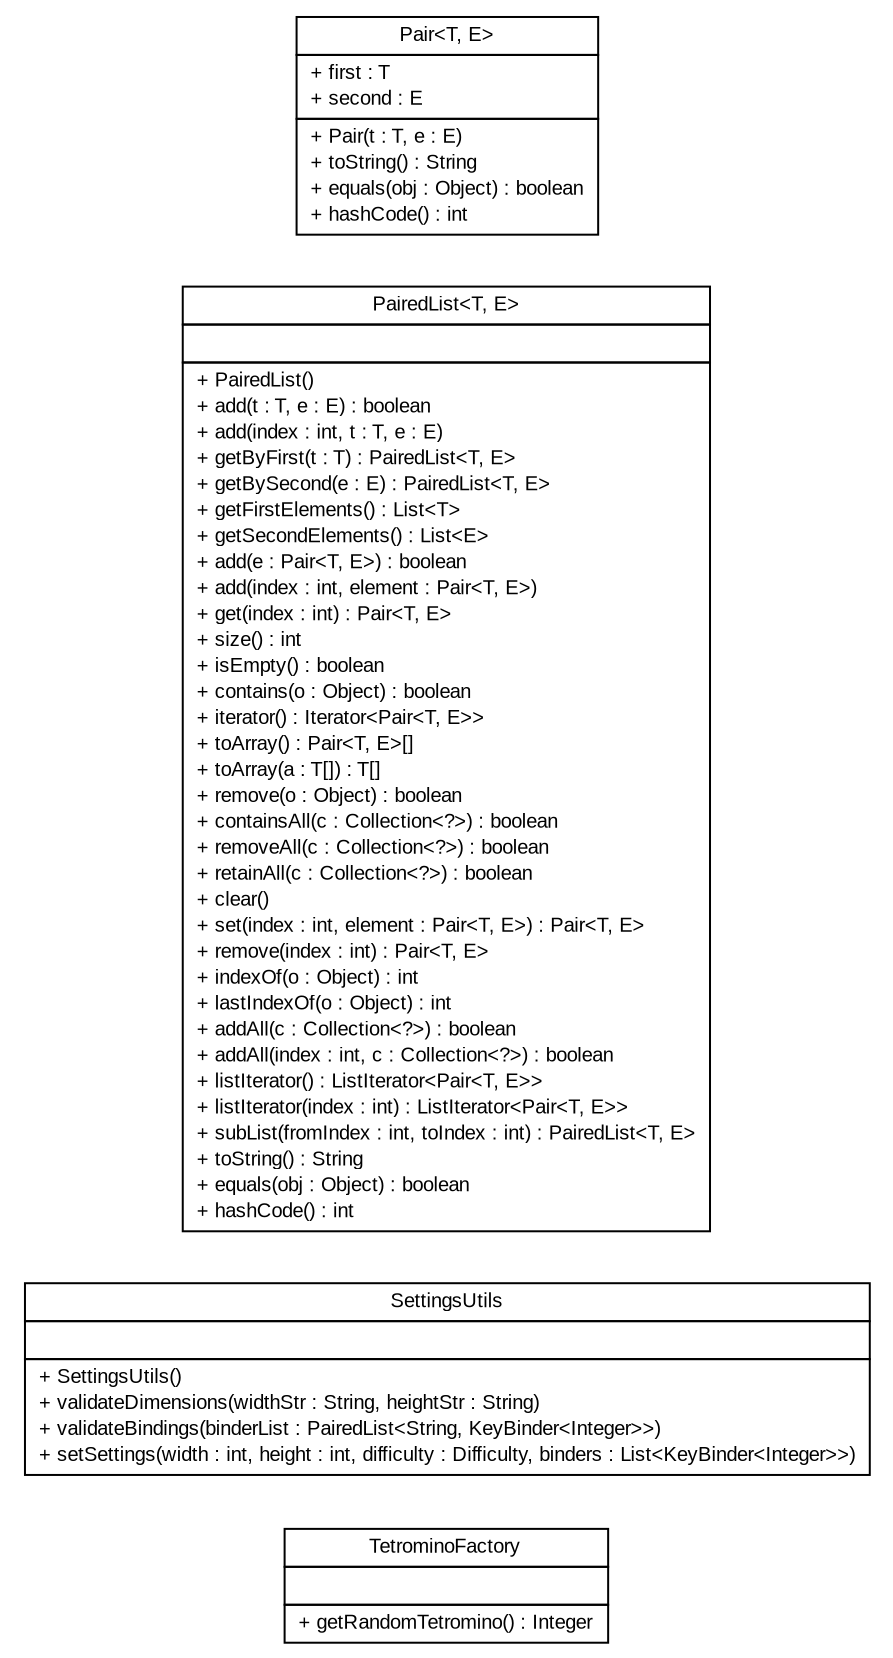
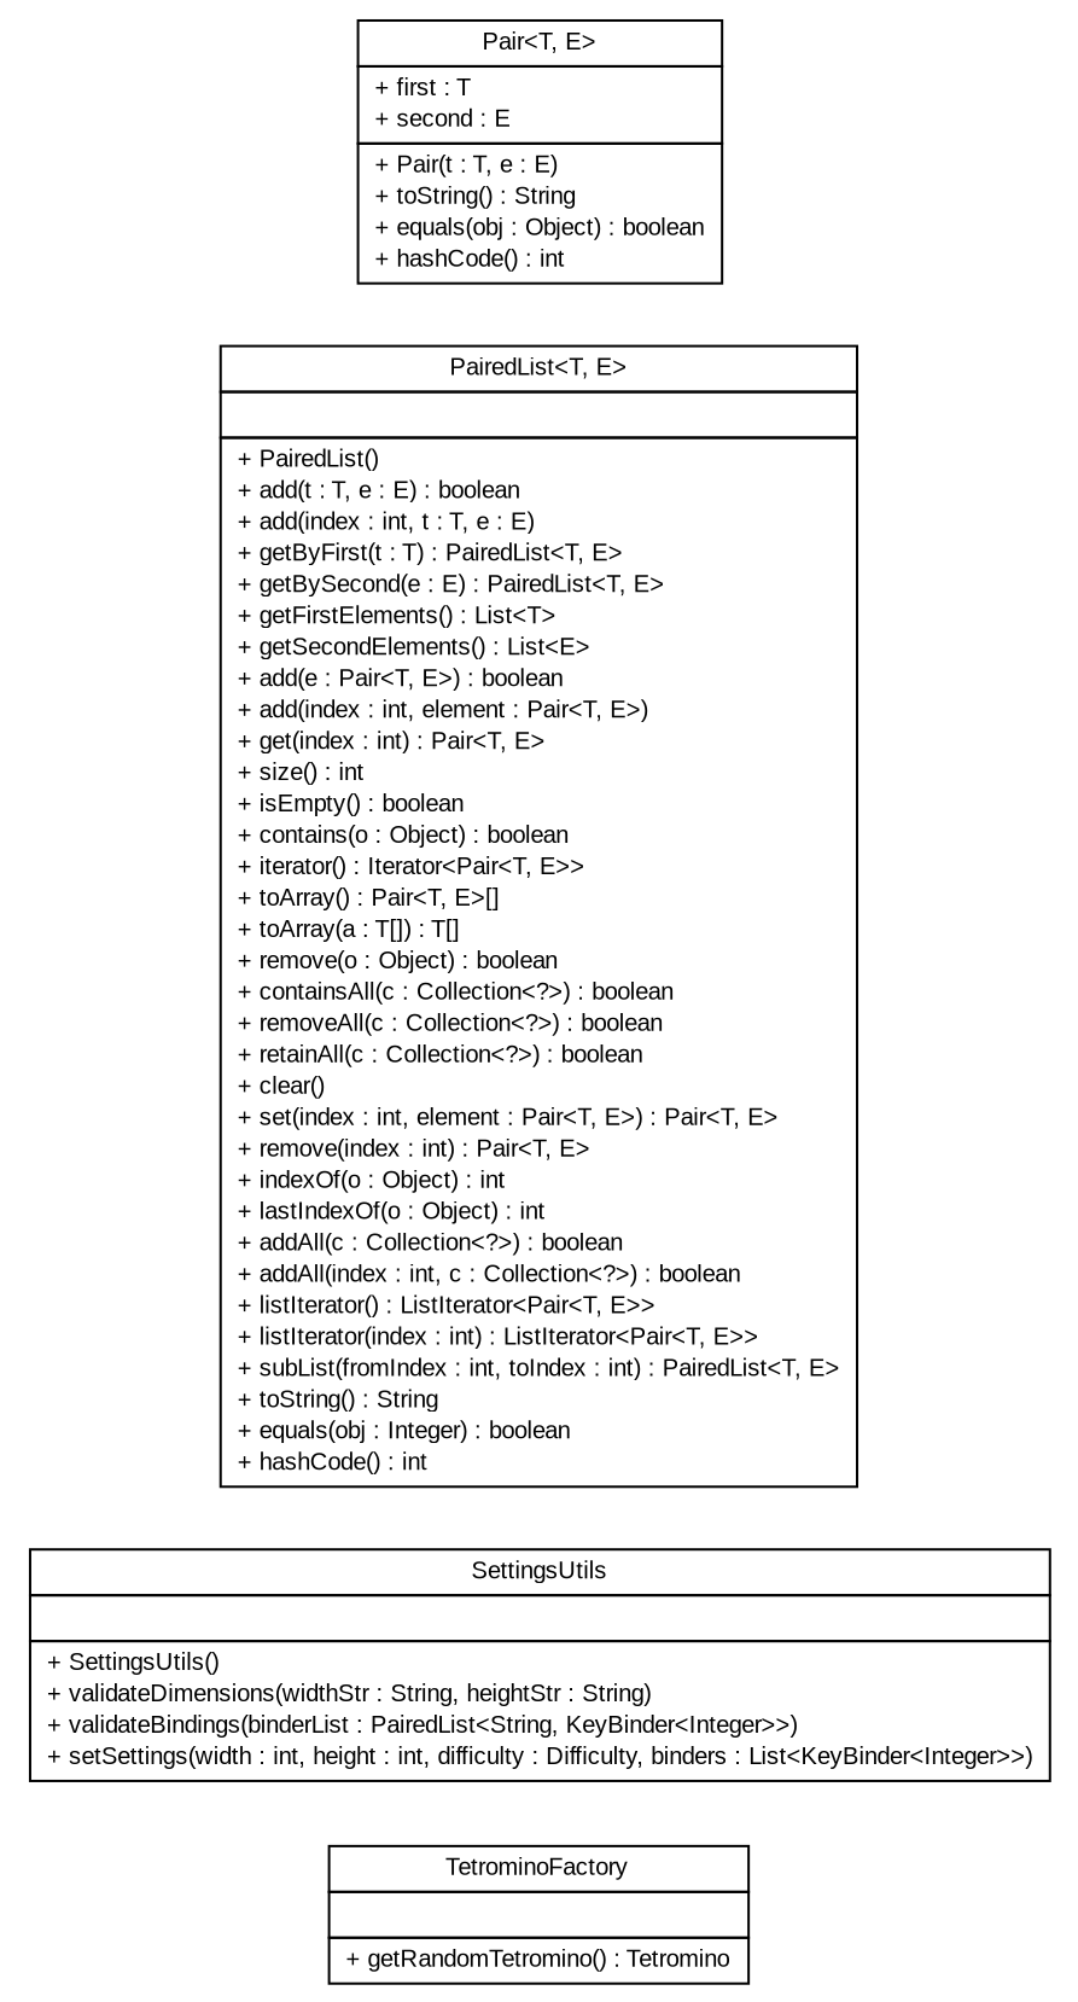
  digraph {
    nodesep=0.25
    ranksep=0.5
    rankdir=LR
    node [fontcolor=black fontname=arial fontsize=10.0 shape=plaintext]
-   n1 [label=<<table title="com.github.tilastokeskus.matertis.util.TetrominoFactory" border="0" cellborder="1" cellspacing="0" cellpadding="2" port="p" href="./TetrominoFactory.html"> 		<tr><td><table border="0" cellspacing="0" cellpadding="1"> <tr><td align="center" balign="center"> TetrominoFactory </td></tr> 		</table></td></tr> 		<tr><td><table border="0" cellspacing="0" cellpadding="1"> <tr><td align="left" balign="left">  </td></tr> 		</table></td></tr> 		<tr><td><table border="0" cellspacing="0" cellpadding="1"> <tr><td align="left" balign="left"> + getRandomTetromino() : Integer </td></tr> 		</table></td></tr> 		</table>>]
+   n1 [label=<<table title="com.github.tilastokeskus.matertis.util.TetrominoFactory" border="0" cellborder="1" cellspacing="0" cellpadding="2" port="p" href="./TetrominoFactory.html"> 		<tr><td><table border="0" cellspacing="0" cellpadding="1"> <tr><td align="center" balign="center"> TetrominoFactory </td></tr> 		</table></td></tr> 		<tr><td><table border="0" cellspacing="0" cellpadding="1"> <tr><td align="left" balign="left">  </td></tr> 		</table></td></tr> 		<tr><td><table border="0" cellspacing="0" cellpadding="1"> <tr><td align="left" balign="left"> + getRandomTetromino() : Tetromino </td></tr> 		</table></td></tr> 		</table>>]
    n2 [label=<<table title="com.github.tilastokeskus.matertis.util.SettingsUtils" border="0" cellborder="1" cellspacing="0" cellpadding="2" port="p" href="./SettingsUtils.html"> 		<tr><td><table border="0" cellspacing="0" cellpadding="1"> <tr><td align="center" balign="center"> SettingsUtils </td></tr> 		</table></td></tr> 		<tr><td><table border="0" cellspacing="0" cellpadding="1"> <tr><td align="left" balign="left">  </td></tr> 		</table></td></tr> 		<tr><td><table border="0" cellspacing="0" cellpadding="1"> <tr><td align="left" balign="left"> + SettingsUtils() </td></tr> <tr><td align="left" balign="left"> + validateDimensions(widthStr : String, heightStr : String) </td></tr> <tr><td align="left" balign="left"> + validateBindings(binderList : PairedList&lt;String, KeyBinder&lt;Integer&gt;&gt;) </td></tr> <tr><td align="left" balign="left"> + setSettings(width : int, height : int, difficulty : Difficulty, binders : List&lt;KeyBinder&lt;Integer&gt;&gt;) </td></tr> 		</table></td></tr> 		</table>>]
-   n3 [label=<<table title="com.github.tilastokeskus.matertis.util.PairedList" border="0" cellborder="1" cellspacing="0" cellpadding="2" port="p" href="./PairedList.html"> 		<tr><td><table border="0" cellspacing="0" cellpadding="1"> <tr><td align="center" balign="center"> PairedList&lt;T, E&gt; </td></tr> 		</table></td></tr> 		<tr><td><table border="0" cellspacing="0" cellpadding="1"> <tr><td align="left" balign="left">  </td></tr> 		</table></td></tr> 		<tr><td><table border="0" cellspacing="0" cellpadding="1"> <tr><td align="left" balign="left"> + PairedList() </td></tr> <tr><td align="left" balign="left"> + add(t : T, e : E) : boolean </td></tr> <tr><td align="left" balign="left"> + add(index : int, t : T, e : E) </td></tr> <tr><td align="left" balign="left"> + getByFirst(t : T) : PairedList&lt;T, E&gt; </td></tr> <tr><td align="left" balign="left"> + getBySecond(e : E) : PairedList&lt;T, E&gt; </td></tr> <tr><td align="left" balign="left"> + getFirstElements() : List&lt;T&gt; </td></tr> <tr><td align="left" balign="left"> + getSecondElements() : List&lt;E&gt; </td></tr> <tr><td align="left" balign="left"> + add(e : Pair&lt;T, E&gt;) : boolean </td></tr> <tr><td align="left" balign="left"> + add(index : int, element : Pair&lt;T, E&gt;) </td></tr> <tr><td align="left" balign="left"> + get(index : int) : Pair&lt;T, E&gt; </td></tr> <tr><td align="left" balign="left"> + size() : int </td></tr> <tr><td align="left" balign="left"> + isEmpty() : boolean </td></tr> <tr><td align="left" balign="left"> + contains(o : Object) : boolean </td></tr> <tr><td align="left" balign="left"> + iterator() : Iterator&lt;Pair&lt;T, E&gt;&gt; </td></tr> <tr><td align="left" balign="left"> + toArray() : Pair&lt;T, E&gt;[] </td></tr> <tr><td align="left" balign="left"> + toArray(a : T[]) : T[] </td></tr> <tr><td align="left" balign="left"> + remove(o : Object) : boolean </td></tr> <tr><td align="left" balign="left"> + containsAll(c : Collection&lt;?&gt;) : boolean </td></tr> <tr><td align="left" balign="left"> + removeAll(c : Collection&lt;?&gt;) : boolean </td></tr> <tr><td align="left" balign="left"> + retainAll(c : Collection&lt;?&gt;) : boolean </td></tr> <tr><td align="left" balign="left"> + clear() </td></tr> <tr><td align="left" balign="left"> + set(index : int, element : Pair&lt;T, E&gt;) : Pair&lt;T, E&gt; </td></tr> <tr><td align="left" balign="left"> + remove(index : int) : Pair&lt;T, E&gt; </td></tr> <tr><td align="left" balign="left"> + indexOf(o : Object) : int </td></tr> <tr><td align="left" balign="left"> + lastIndexOf(o : Object) : int </td></tr> <tr><td align="left" balign="left"> + addAll(c : Collection&lt;?&gt;) : boolean </td></tr> <tr><td align="left" balign="left"> + addAll(index : int, c : Collection&lt;?&gt;) : boolean </td></tr> <tr><td align="left" balign="left"> + listIterator() : ListIterator&lt;Pair&lt;T, E&gt;&gt; </td></tr> <tr><td align="left" balign="left"> + listIterator(index : int) : ListIterator&lt;Pair&lt;T, E&gt;&gt; </td></tr> <tr><td align="left" balign="left"> + subList(fromIndex : int, toIndex : int) : PairedList&lt;T, E&gt; </td></tr> <tr><td align="left" balign="left"> + toString() : String </td></tr> <tr><td align="left" balign="left"> + equals(obj : Object) : boolean </td></tr> <tr><td align="left" balign="left"> + hashCode() : int </td></tr> 		</table></td></tr> 		</table>>]
+   n3 [label=<<table title="com.github.tilastokeskus.matertis.util.PairedList" border="0" cellborder="1" cellspacing="0" cellpadding="2" port="p" href="./PairedList.html"> 		<tr><td><table border="0" cellspacing="0" cellpadding="1"> <tr><td align="center" balign="center"> PairedList&lt;T, E&gt; </td></tr> 		</table></td></tr> 		<tr><td><table border="0" cellspacing="0" cellpadding="1"> <tr><td align="left" balign="left">  </td></tr> 		</table></td></tr> 		<tr><td><table border="0" cellspacing="0" cellpadding="1"> <tr><td align="left" balign="left"> + PairedList() </td></tr> <tr><td align="left" balign="left"> + add(t : T, e : E) : boolean </td></tr> <tr><td align="left" balign="left"> + add(index : int, t : T, e : E) </td></tr> <tr><td align="left" balign="left"> + getByFirst(t : T) : PairedList&lt;T, E&gt; </td></tr> <tr><td align="left" balign="left"> + getBySecond(e : E) : PairedList&lt;T, E&gt; </td></tr> <tr><td align="left" balign="left"> + getFirstElements() : List&lt;T&gt; </td></tr> <tr><td align="left" balign="left"> + getSecondElements() : List&lt;E&gt; </td></tr> <tr><td align="left" balign="left"> + add(e : Pair&lt;T, E&gt;) : boolean </td></tr> <tr><td align="left" balign="left"> + add(index : int, element : Pair&lt;T, E&gt;) </td></tr> <tr><td align="left" balign="left"> + get(index : int) : Pair&lt;T, E&gt; </td></tr> <tr><td align="left" balign="left"> + size() : int </td></tr> <tr><td align="left" balign="left"> + isEmpty() : boolean </td></tr> <tr><td align="left" balign="left"> + contains(o : Object) : boolean </td></tr> <tr><td align="left" balign="left"> + iterator() : Iterator&lt;Pair&lt;T, E&gt;&gt; </td></tr> <tr><td align="left" balign="left"> + toArray() : Pair&lt;T, E&gt;[] </td></tr> <tr><td align="left" balign="left"> + toArray(a : T[]) : T[] </td></tr> <tr><td align="left" balign="left"> + remove(o : Object) : boolean </td></tr> <tr><td align="left" balign="left"> + containsAll(c : Collection&lt;?&gt;) : boolean </td></tr> <tr><td align="left" balign="left"> + removeAll(c : Collection&lt;?&gt;) : boolean </td></tr> <tr><td align="left" balign="left"> + retainAll(c : Collection&lt;?&gt;) : boolean </td></tr> <tr><td align="left" balign="left"> + clear() </td></tr> <tr><td align="left" balign="left"> + set(index : int, element : Pair&lt;T, E&gt;) : Pair&lt;T, E&gt; </td></tr> <tr><td align="left" balign="left"> + remove(index : int) : Pair&lt;T, E&gt; </td></tr> <tr><td align="left" balign="left"> + indexOf(o : Object) : int </td></tr> <tr><td align="left" balign="left"> + lastIndexOf(o : Object) : int </td></tr> <tr><td align="left" balign="left"> + addAll(c : Collection&lt;?&gt;) : boolean </td></tr> <tr><td align="left" balign="left"> + addAll(index : int, c : Collection&lt;?&gt;) : boolean </td></tr> <tr><td align="left" balign="left"> + listIterator() : ListIterator&lt;Pair&lt;T, E&gt;&gt; </td></tr> <tr><td align="left" balign="left"> + listIterator(index : int) : ListIterator&lt;Pair&lt;T, E&gt;&gt; </td></tr> <tr><td align="left" balign="left"> + subList(fromIndex : int, toIndex : int) : PairedList&lt;T, E&gt; </td></tr> <tr><td align="left" balign="left"> + toString() : String </td></tr> <tr><td align="left" balign="left"> + equals(obj : Integer) : boolean </td></tr> <tr><td align="left" balign="left"> + hashCode() : int </td></tr> 		</table></td></tr> 		</table>>]
    n4 [label=<<table title="com.github.tilastokeskus.matertis.util.Pair" border="0" cellborder="1" cellspacing="0" cellpadding="2" port="p" href="./Pair.html"> 		<tr><td><table border="0" cellspacing="0" cellpadding="1"> <tr><td align="center" balign="center"> Pair&lt;T, E&gt; </td></tr> 		</table></td></tr> 		<tr><td><table border="0" cellspacing="0" cellpadding="1"> <tr><td align="left" balign="left"> + first : T </td></tr> <tr><td align="left" balign="left"> + second : E </td></tr> 		</table></td></tr> 		<tr><td><table border="0" cellspacing="0" cellpadding="1"> <tr><td align="left" balign="left"> + Pair(t : T, e : E) </td></tr> <tr><td align="left" balign="left"> + toString() : String </td></tr> <tr><td align="left" balign="left"> + equals(obj : Object) : boolean </td></tr> <tr><td align="left" balign="left"> + hashCode() : int </td></tr> 		</table></td></tr> 		</table>>]
  }
